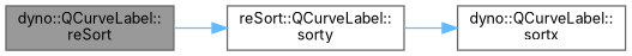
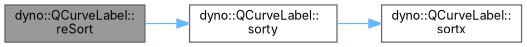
  digraph {
    fontname=Inter
    rankdir=LR
    node [color=grey40 fillcolor=white fontname=Inter fontsize=10 shape=box style=filled]
    edge [color=steelblue1 fontname=Inter fontsize=10 labelfontname=Helvetica labelfontsize=10 style=solid]
    n1 [color=gray40 fillcolor=grey60 fontcolor=black height=0.2 label="dyno::QCurveLabel::\lreSort" width=0.4]
-   n2 [height=0.2 label="reSort::QCurveLabel::\lsorty" width=0.4]
+   n2 [height=0.2 label="dyno::QCurveLabel::\lsorty" width=0.4]
    n3 [height=0.2 label="dyno::QCurveLabel::\lsortx" width=0.4]
    n1 -> n2
    n2 -> n3
  }
